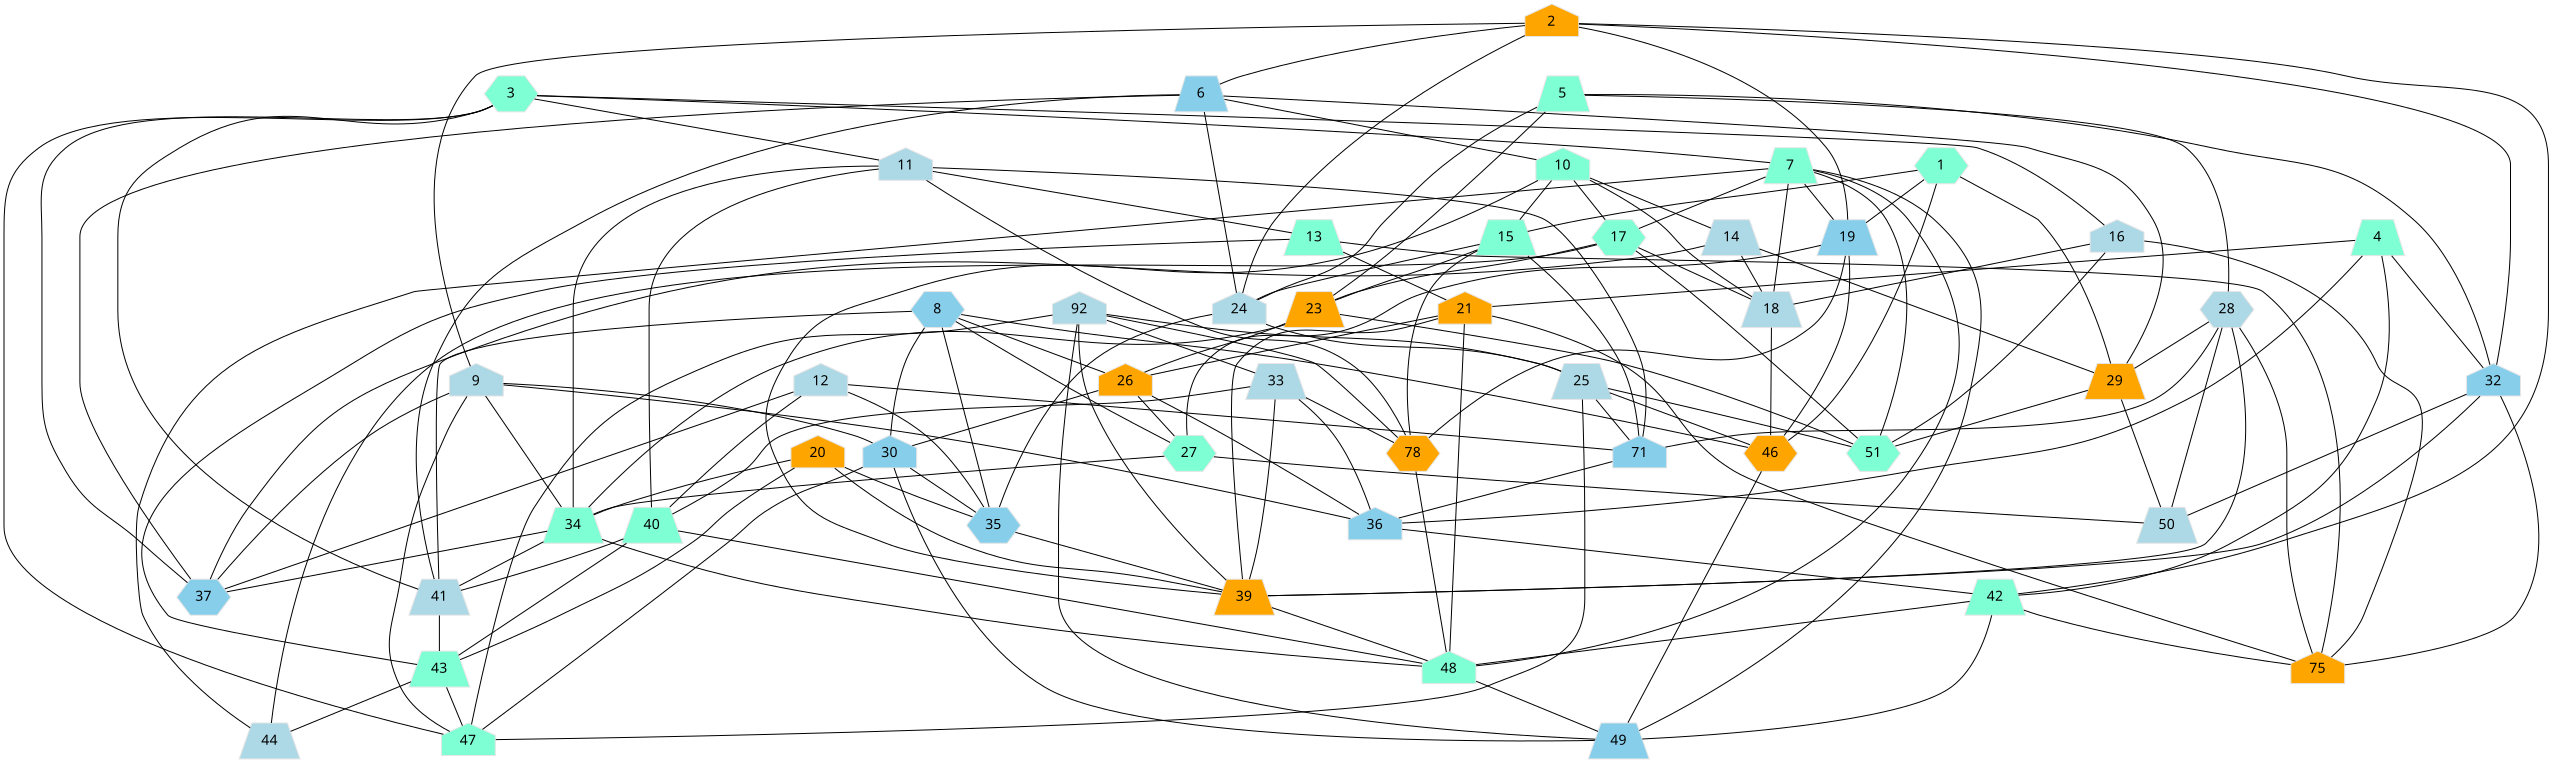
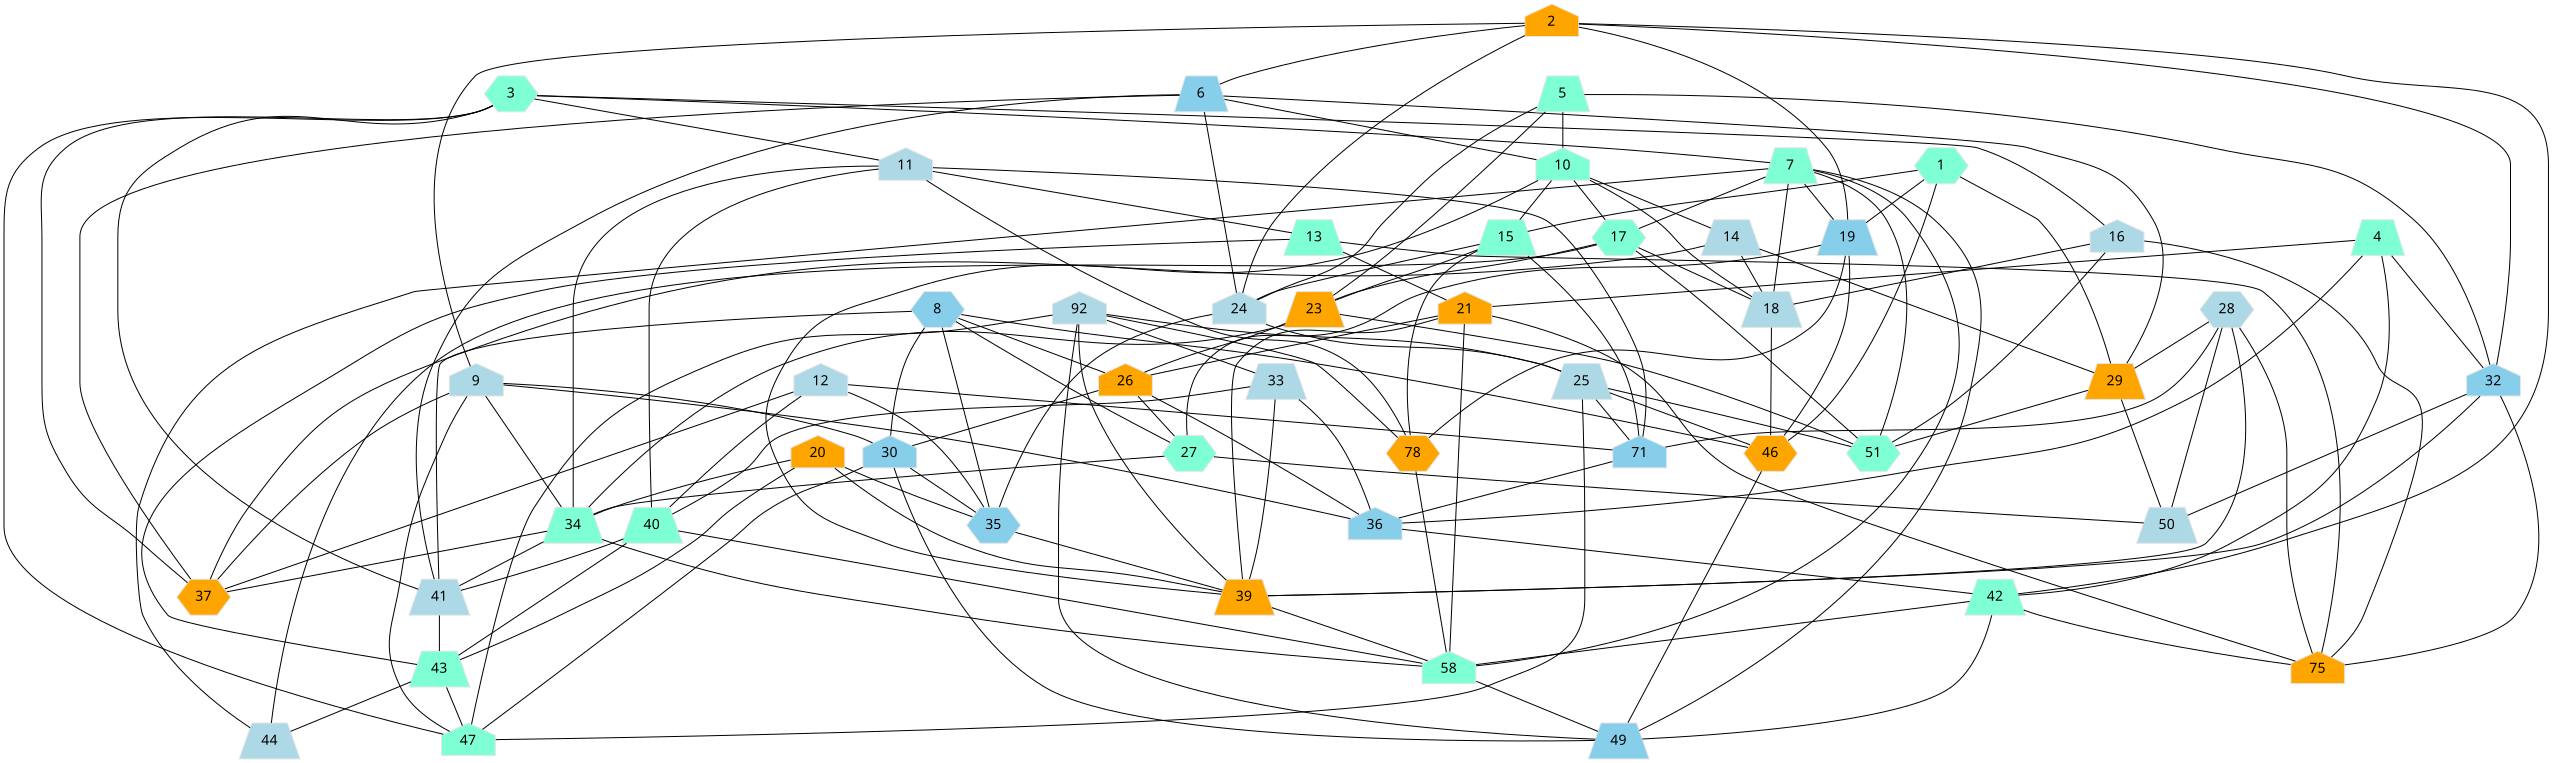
  graph {
    fontname="Noto Sans"
    node [color=gray90 fillcolor=aquamarine fontname="Noto Sans" shape=trapezium style=filled]
    edge [fontname="Noto Sans" weight=1.0]
    1 [shape=hexagon]
    15
    19 [fillcolor=skyblue]
    29 [fillcolor=orange]
    46 [fillcolor=orange shape=hexagon]
    24 [fillcolor=lightblue shape=house]
    23 [fillcolor=orange]
    n8 [fillcolor=skyblue label=71 shape=house]
    n9 [fillcolor=orange label=78 shape=hexagon]
    27 [shape=hexagon]
    51 [shape=hexagon]
    50 [fillcolor=lightblue]
    49 [fillcolor=skyblue]
    2 [fillcolor=orange shape=house]
    6 [fillcolor=skyblue]
    9 [fillcolor=lightblue shape=house]
    32 [fillcolor=skyblue shape=house]
    42
-   37 [fillcolor=skyblue shape=hexagon]
+   37 [fillcolor=orange shape=hexagon]
    41 [fillcolor=lightblue]
    10 [shape=house]
    47 [shape=house]
    36 [fillcolor=skyblue shape=house]
    30 [fillcolor=skyblue shape=house]
    34
    35 [fillcolor=skyblue shape=hexagon]
    25 [fillcolor=lightblue]
    39 [fillcolor=orange]
    n29 [fillcolor=orange label=75 shape=house]
-   48 [shape=house]
+   48 [shape=house label=58]
    3 [shape=hexagon]
    7
    11 [fillcolor=lightblue shape=house]
    16 [fillcolor=lightblue shape=house]
    17 [shape=hexagon]
    18 [fillcolor=lightblue]
    44 [fillcolor=lightblue]
    13
    40
    43
    4
    21 [fillcolor=orange shape=house]
    26 [fillcolor=orange shape=house]
    5
    28 [fillcolor=lightblue shape=hexagon]
    14 [fillcolor=lightblue]
    8 [fillcolor=skyblue shape=hexagon]
    12 [fillcolor=lightblue shape=house]
    20 [fillcolor=orange shape=house]
    n50 [fillcolor=lightblue label=92 shape=house]
    33 [fillcolor=lightblue]
    1 -- 15
    1 -- 19
    1 -- 29
    1 -- 46
    15 -- 24
    15 -- 23
    15 -- n8
    15 -- n9
    19 -- 46
    19 -- n9
    19 -- 27
    29 -- 51
    29 -- 50
    46 -- 49
    24 -- 35
    24 -- 25
    23 -- 51
    23 -- 34
    23 -- 26
    n8 -- 36
    n9 -- 48
    27 -- 50
    27 -- 34
    2 -- 19
    2 -- 24
    2 -- 6
    2 -- 9
    2 -- 32
    2 -- 42
    6 -- 29
    6 -- 24
    6 -- 37
    6 -- 41
    6 -- 10
    9 -- 37
    9 -- 47
    9 -- 36
    9 -- 30
    9 -- 34
    32 -- 50
    32 -- 39
    32 -- n29
    42 -- 49
    42 -- n29
    42 -- 48
    41 -- 43
    10 -- 15
    10 -- 39
    10 -- 17
    10 -- 18
    10 -- 14
    36 -- 42
    30 -- 49
    30 -- 47
    30 -- 35
    34 -- 37
    34 -- 41
    34 -- 48
    35 -- 39
    25 -- 46
    25 -- n8
    25 -- 51
    25 -- 47
    39 -- 48
    48 -- 49
    3 -- 37
    3 -- 41
    3 -- 47
    3 -- 7
    3 -- 11
    3 -- 16
    7 -- 19
    7 -- 51
    7 -- 49
    7 -- 48
    7 -- 17
    7 -- 18
    7 -- 44
    11 -- n8
    11 -- n9
    11 -- 34
    11 -- 13
    11 -- 40
    16 -- 51
    16 -- n29
    16 -- 18
    17 -- 23
    17 -- 51
    17 -- 18
    17 -- 44
    18 -- 46
    13 -- n29
    13 -- 43
    13 -- 21
    40 -- 41
    40 -- 48
    40 -- 43
    43 -- 47
    43 -- 44
    4 -- 32
    4 -- 42
    4 -- 36
    4 -- 21
    21 -- 39
    21 -- n29
    21 -- 48
    21 -- 26
    26 -- 27
    26 -- 36
    26 -- 30
    5 -- 24
    5 -- 23
    5 -- 32
-   5 -- 28
+   5 -- 10
    28 -- 29
    28 -- n8
    28 -- 50
    28 -- 39
    28 -- n29
    14 -- 29
    14 -- 37
    14 -- 18
    8 -- 46
    8 -- 27
    8 -- 41
    8 -- 30
    8 -- 35
    8 -- 26
    12 -- n8
    12 -- 37
    12 -- 35
    12 -- 40
    20 -- 34
    20 -- 35
    20 -- 39
    20 -- 43
    n50 -- n9
    n50 -- 49
    n50 -- 47
    n50 -- 25
    n50 -- 39
    n50 -- 33
-   33 -- n9
    33 -- 36
    33 -- 39
    33 -- 40
  }
